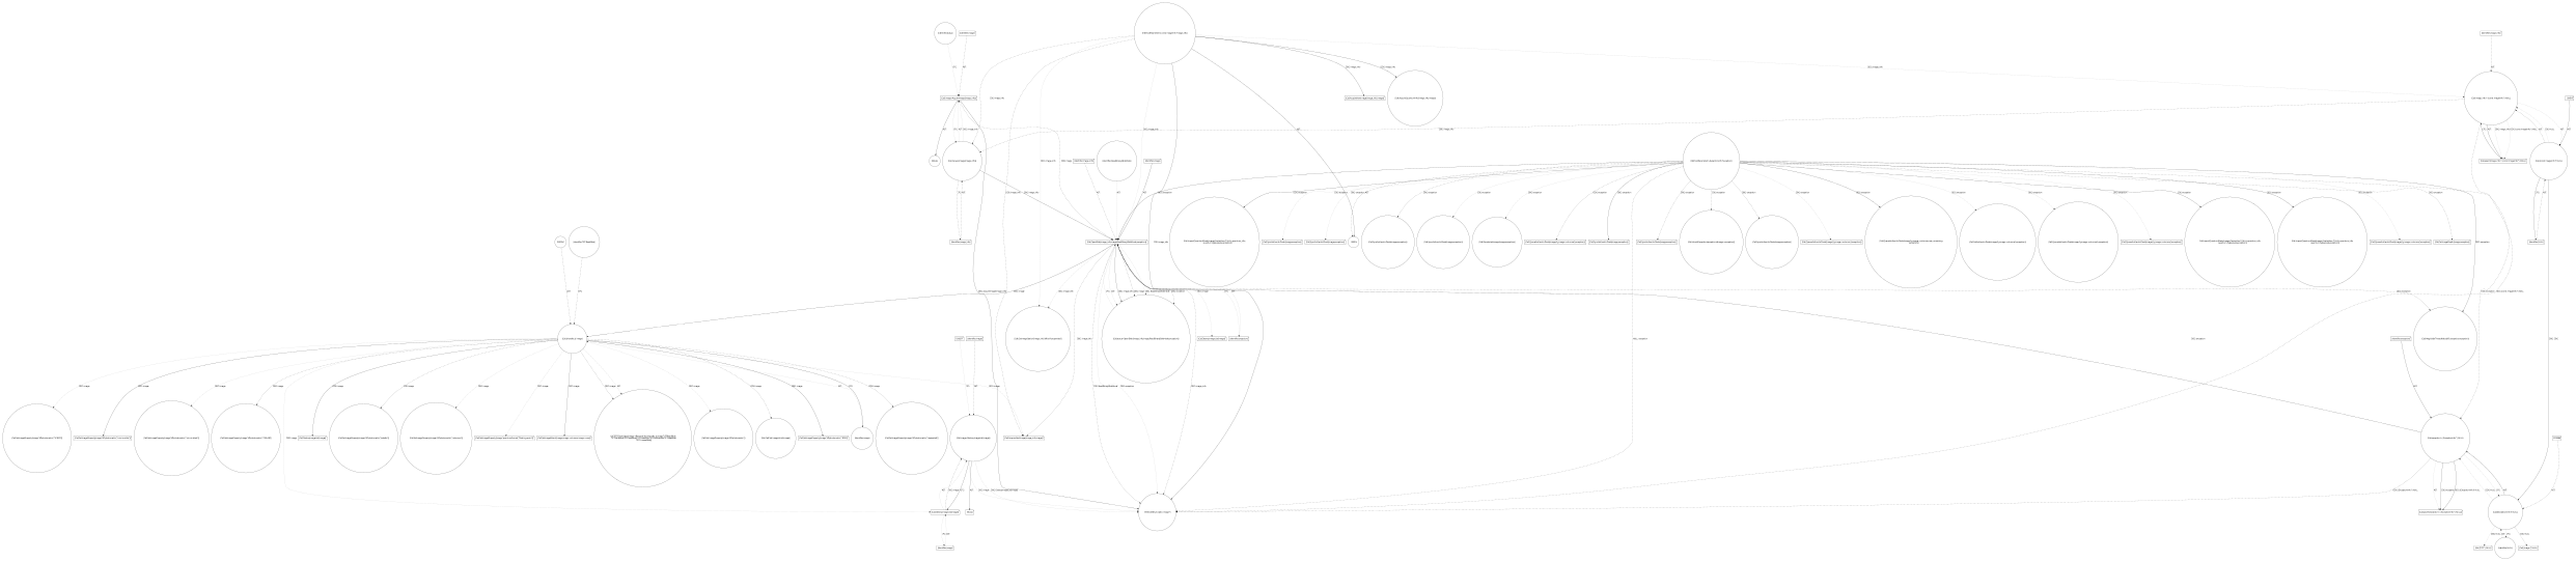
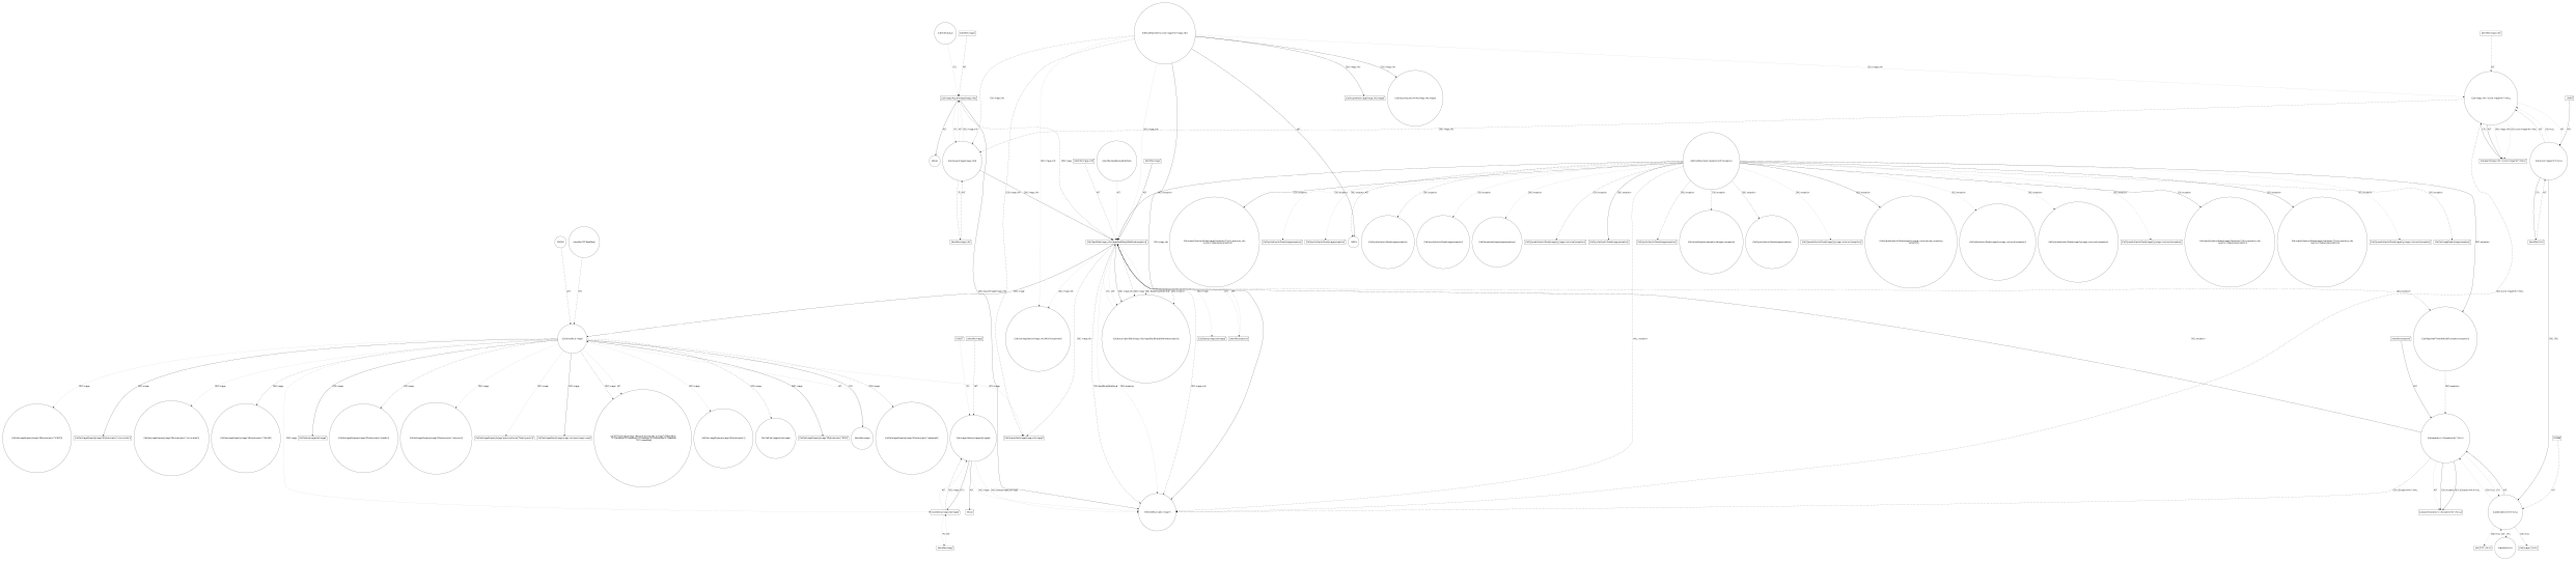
  digraph {
    fontname=Montserrat
    node [fontname=Montserrat shape=circle]
    edge [fontname=Montserrat style=dotted]
    n1 [label="(Call,image=DestroyImageList(image))"]
    n2 [label="(Call,DestroyImageList(image))" shape=note]
    n3 [label="(Block,)" shape=note]
    n4 [label="(MethodReturn,static Image *)"]
    n5 [label="(Identifier,image)" shape=note]
    n6 [label="(Call,(thandle_t) image)"]
    n7 [label="(Call,SetImageProperty(image,\"tiff:photometric\",\"CIELAB\"))"]
    n8 [label="(Call,DestroyImageList(image))" shape=note]
    n9 [label="(Call,SetImageProperty(image,\"tiff:photometric\",\"palette\"))"]
    n10 [label="(Call,AcquireNextImage(image_info,image))" shape=note]
    n11 [label="(Call,SetImageProperty(image,\"tiff:photometric\",\"unknown\"))"]
    n12 [label="(Call,SetImageProperty(image,\"quantum:format\",\"floating-point\"))" shape=note]
    n13 [label="(Call,SetImageExtent(image,image->columns,image->rows))" shape=note]
    n14 [label="(Call,TIFFClientOpen(image->filename,\"rb\",(thandle_t) image,TIFFReadBlob,\n    TIFFWriteBlob,TIFFSeekBlob,TIFFCloseBlob,TIFFGetBlobSize,TIFFMapBlob,\n    TIFFUnmapBlob))"]
    n15 [label="(Call,GetImageProperty(image,\"tiff:photometric\"))"]
    n16 [label="(Call,GetFirstImageInList(image))"]
    n17 [label="(Call,SetImageProperty(image,\"tiff:photometric\",\"RGB\"))" shape=note]
    n18 [label="(Identifier,image)"]
    n19 [label="(Call,SetImageProperty(image,\"tiff:photometric\",\"separated\"))"]
    n20 [label="(Call,SetImageProperty(image,\"tiff:photometric\",\"YCBCR\"))"]
    n21 [label="(Call,SetImageProperty(image,\"tiff:photometric\",\"min-is-white\"))" shape=note]
    n22 [label="(Call,SetImageProperty(image,\"tiff:photometric\",\"min-is-black\"))"]
    n23 [label="(Call,OpenBlob(image_info,image,ReadBinaryBlobMode,exception))" shape=note]
    n24 [label="(Identifier,exception)" shape=note]
    n25 [label="(Call,status=OpenBlob(image_info,image,ReadBinaryBlobMode,exception))"]
    n26 [label="(Call,DestroyImageList(image))" shape=note]
    n27 [label="(Call,GetImageOption(image_info,\"tiff:exif-properties\"))"]
    n28 [label="(Call,MagickSetThreadValue(tiff_exception,exception))"]
    n29 [label="(Call,AcquireImage(image_info))"]
    n30 [label="(Call,image=AcquireImage(image_info))" shape=note]
    n31 [label="(Identifier,image_info)" shape=note]
    n32 [label="(Block,)"]
    n33 [label="(Call,image_info != (const ImageInfo *) NULL)"]
    n34 [label="(Call,(const ImageInfo *) NULL)"]
    n35 [label="(Call,assert(image_info != (const ImageInfo *) NULL))" shape=note]
    n36 [label="(Call,(ExceptionInfo *) NULL)"]
    n37 [label="(Identifier,NULL)" shape=note]
    n38 [label="(MethodParameterIn,const ImageInfo *image_info)"]
    n39 [label="(Call,AcquireNextImage(image_info,image))" shape=note]
    n40 [label="(Call,AcquireQuantumInfo(image_info,image))"]
    1000114
    n42 [label="(Call,exception != (ExceptionInfo *) NULL)"]
    n43 [label="(Call,(Image *) NULL)" shape=note]
    n44 [label="(Identifier,NULL)"]
    n45 [label="(Call,(TIFF *) NULL)" shape=note]
    n46 [label="(Call,assert(exception != (ExceptionInfo *) NULL))" shape=note]
    n47 [label="(MethodParameterIn,ExceptionInfo *exception)"]
    n48 [label="(Call,QueueAuthenticPixels(image,0,y,image->columns,1,exception))" shape=note]
    n49 [label="(Call,SyncAuthenticPixels(image,exception))" shape=note]
    n50 [label="(Call,SyncAuthenticPixels(image,exception))" shape=note]
    n51 [label="(Call,InheritException(exception,&image->exception))"]
    n52 [label="(Call,SyncAuthenticPixels(image,exception))"]
    n53 [label="(Call,QueueAuthenticPixels(image,0,y,image->columns,1,exception))" shape=note]
    n54 [label="(Call,QueueAuthenticPixels(image,0,y,image->columns,rows_remaining,\n            exception))"]
    n55 [label="(Call,GetAuthenticPixels(image,0,y,image->columns,1,exception))"]
    n56 [label="(Call,QueueAuthenticPixels(image,0,y,image->columns,1,exception))"]
    n57 [label="(Call,QueueAuthenticPixels(image,0,y,image->columns,1,exception))" shape=note]
    n58 [label="(Call,ImportQuantumPixels(image,(CacheView *) NULL,quantum_info,\n            quantum_type,pixels,exception))"]
    n59 [label="(Call,ImportQuantumPixels(image,(CacheView *) NULL,quantum_info,\n            quantum_type,pixels,exception))"]
    n60 [label="(Call,QueueAuthenticPixels(image,0,y,image->columns,1,exception))" shape=note]
    n61 [label="(Call,GetImageDepth(image,exception))" shape=note]
    n62 [label="(Call,ImportQuantumPixels(image,(CacheView *) NULL,quantum_info,\n              quantum_type,pixels,exception))"]
    n63 [label="(Call,SyncAuthenticPixels(image,exception))" shape=note]
    n64 [label="(Call,SyncAuthenticPixels(image,exception))" shape=note]
    n65 [label="(Call,SyncAuthenticPixels(image,exception))"]
    n66 [label="(Call,SyncAuthenticPixels(image,exception))"]
    n67 [label="(Call,DecodeLabImage(image,exception))"]
    n68 [label="(Identifier,exception)" shape=note]
    n69 [label="(Identifier,TIFFReadBlob)"]
    n70 [label="(Identifier,image_info)" shape=note]
    n71 [label="(Identifier,status)"]
    n72 [label="(Identifier,image)" shape=note]
    n73 [label="(Identifier,image)" shape=note]
    n74 [label="(Identifier,ReadBinaryBlobMode)"]
    n75 [label="(Identifier,image_info)" shape=note]
    n76 [label="(Identifier,image)" shape=note]
    1000271 [shape=note]
    1000241
    1000161 [shape=note]
    1000188 [shape=note]
    n1 -> n2 [label="CFG: " style=solid]
    n1 -> n3 [label="AST: " style=solid]
    n1 -> n4 [label="DDG: DestroyImageList(image)"]
    n1 -> n4 [label="DDG: image"]
    n2 -> n1 [label="AST: "]
    n2 -> n1 [label="DDG: image" style=dashed]
    n2 -> n5 [label="CFG: "]
    n5 -> n2 [label="AST: "]
    n6 -> n2 [label="DDG: image"]
    n6 -> n7 [label="DDG: image" style=dashed]
    n6 -> n8 [label="DDG: image" style=solid]
    n6 -> n9 [label="DDG: image" style=dashed]
    n6 -> n10 [label="DDG: image"]
    n6 -> n11 [label="DDG: image"]
    n6 -> n12 [label="DDG: image"]
    n6 -> n13 [label="DDG: image" style=solid]
    n6 -> n14 [label="AST: "]
    n6 -> n14 [label="DDG: image" style=dashed]
    n6 -> n15 [label="DDG: image"]
    n6 -> n16 [label="DDG: image" style=dashed]
    n6 -> n17 [label="DDG: image" style=solid]
    n6 -> n18 [label="CFG: " style=solid]
    n6 -> n19 [label="DDG: image" style=dashed]
    n6 -> n20 [label="DDG: image"]
    n6 -> n21 [label="DDG: image" style=solid]
    n6 -> n22 [label="DDG: image"]
    n18 -> n6 [label="AST: "]
    n23 -> n4 [label="DDG: exception"]
    n23 -> n4 [label="DDG: image_info" style=dashed]
    n23 -> n4 [label="DDG: ReadBinaryBlobMode" style=dashed]
    n23 -> n6 [label="DDG: image" style=solid]
    n23 -> n10 [label="DDG: image_info" style=dashed]
    n23 -> n24 [label="CFG: "]
    n23 -> n25 [label="AST: "]
    n23 -> n25 [label="DDG: image_info" style=solid]
    n23 -> n25 [label="DDG: image" style=dashed]
    n23 -> n25 [label="DDG: ReadBinaryBlobMode"]
    n23 -> n25 [label="DDG: exception" style=dashed]
    n23 -> n26 [label="DDG: image"]
    n23 -> n27 [label="DDG: image_info"]
    n23 -> n28 [label="DDG: exception" style=dashed]
    n24 -> n23 [label="AST: "]
    n25 -> n23 [label="CFG: "]
    n29 -> n23 [label="DDG: image_info" style=solid]
    n29 -> n30 [label="AST: "]
    n29 -> n30 [label="DDG: image_info"]
    n29 -> n31 [label="CFG: " style=dashed]
    n30 -> n4 [label="DDG: AcquireImage(image_info)" style=solid]
    n30 -> n23 [label="DDG: image" style=dashed]
    n30 -> n29 [label="CFG: "]
    n30 -> n32 [label="AST: " style=solid]
    n31 -> n29 [label="AST: " style=dashed]
    n33 -> n4 [label="DDG: (const ImageInfo *) NULL" style=dashed]
    n33 -> n29 [label="DDG: image_info" style=dashed]
    n33 -> n34 [label="AST: "]
    n33 -> n35 [label="AST: " style=solid]
    n33 -> n35 [label="DDG: image_info"]
    n33 -> n35 [label="DDG: (const ImageInfo *) NULL"]
    n34 -> n33 [label="AST: " style=dashed]
    n34 -> n33 [label="DDG: NULL"]
    n34 -> n36 [label="DDG: DDG" style=solid]
    n34 -> n37 [label="CFG: " style=solid]
    n35 -> n33 [label="CFG: " style=solid]
    n36 -> n42 [label="AST: " style=solid]
    n36 -> n42 [label="DDG: NULL"]
    n36 -> n43 [label="DDG: NULL" style=dashed]
    n36 -> n44 [label="CFG: "]
    n36 -> n45 [label="DDG: NULL"]
    n37 -> n34 [label="AST: " style=dashed]
    n38 -> n4 [label="DDG: image_info" style=solid]
    n38 -> n10 [label="DDG: image_info" style=dashed]
    n38 -> n23 [label="DDG: image_info"]
    n38 -> n27 [label="DDG: image_info"]
    n38 -> n29 [label="DDG: image_info" style=dashed]
    n38 -> n33 [label="DDG: image_info"]
    n38 -> n39 [label="DDG: image_info" style=solid]
    n38 -> n40 [label="DDG: image_info" style=solid]
    n38 -> 1000114 [label="AST: " style=solid]
    n42 -> n4 [label="DDG: (ExceptionInfo *) NULL" style=dashed]
    n42 -> n23 [label="DDG: exception" style=solid]
    n42 -> n36 [label="CFG: "]
    n42 -> n46 [label="AST: "]
    n42 -> n46 [label="DDG: exception" style=solid]
    n42 -> n46 [label="DDG: (ExceptionInfo *) NULL" style=solid]
    n44 -> n36 [label="AST: "]
    n47 -> n4 [label="NULL: exception" style=dashed]
    n47 -> n23 [label="DDG: exception" style=solid]
    n47 -> n28 [label="DDG: exception" style=solid]
    n47 -> 1000114 [label="AST: " style=dashed]
-   n47 -> n42 [label="DDG: exception" style=dashed]
+   n28 -> n42 [label="DDG: exception" style=dashed]
    n47 -> n48 [label="DDG: exception" style=dashed]
    n47 -> n49 [label="DDG: exception" style=solid]
    n47 -> n50 [label="DDG: exception" style=dashed]
    n47 -> n51 [label="DDG: exception" style=dashed]
    n47 -> n52 [label="DDG: exception" style=dashed]
    n47 -> n53 [label="DDG: exception"]
    n47 -> n54 [label="DDG: exception" style=solid]
    n47 -> n55 [label="DDG: exception"]
    n47 -> n56 [label="DDG: exception"]
    n47 -> n57 [label="DDG: exception"]
    n47 -> n58 [label="DDG: exception" style=solid]
    n47 -> n59 [label="DDG: exception" style=solid]
    n47 -> n60 [label="DDG: exception"]
    n47 -> n61 [label="DDG: exception" style=dashed]
    n47 -> n62 [label="DDG: exception" style=solid]
    n47 -> n63 [label="DDG: exception"]
    n47 -> n64 [label="DDG: exception"]
    n47 -> n65 [label="DDG: exception" style=dashed]
    n47 -> n66 [label="DDG: exception"]
    n47 -> n67 [label="DDG: exception"]
    n68 -> n42 [label="AST: " style=solid]
    n69 -> n6 [label="CFG: " style=dashed]
    n70 -> n23 [label="AST: " style=dashed]
    n71 -> n30 [label="CFG: "]
    n72 -> n30 [label="AST: " style=dashed]
    n73 -> n1 [label="AST: " style=dashed]
    n74 -> n23 [label="AST: "]
    n75 -> n33 [label="AST: " style=dashed]
    n76 -> n23 [label="AST: " style=solid]
    1000271 -> n1 [label="CFG: "]
    1000241 -> n6 [label="AST: " style=dashed]
    1000161 -> n34 [label="AST: " style=solid]
    1000188 -> n36 [label="AST: " style=dashed]
  }
